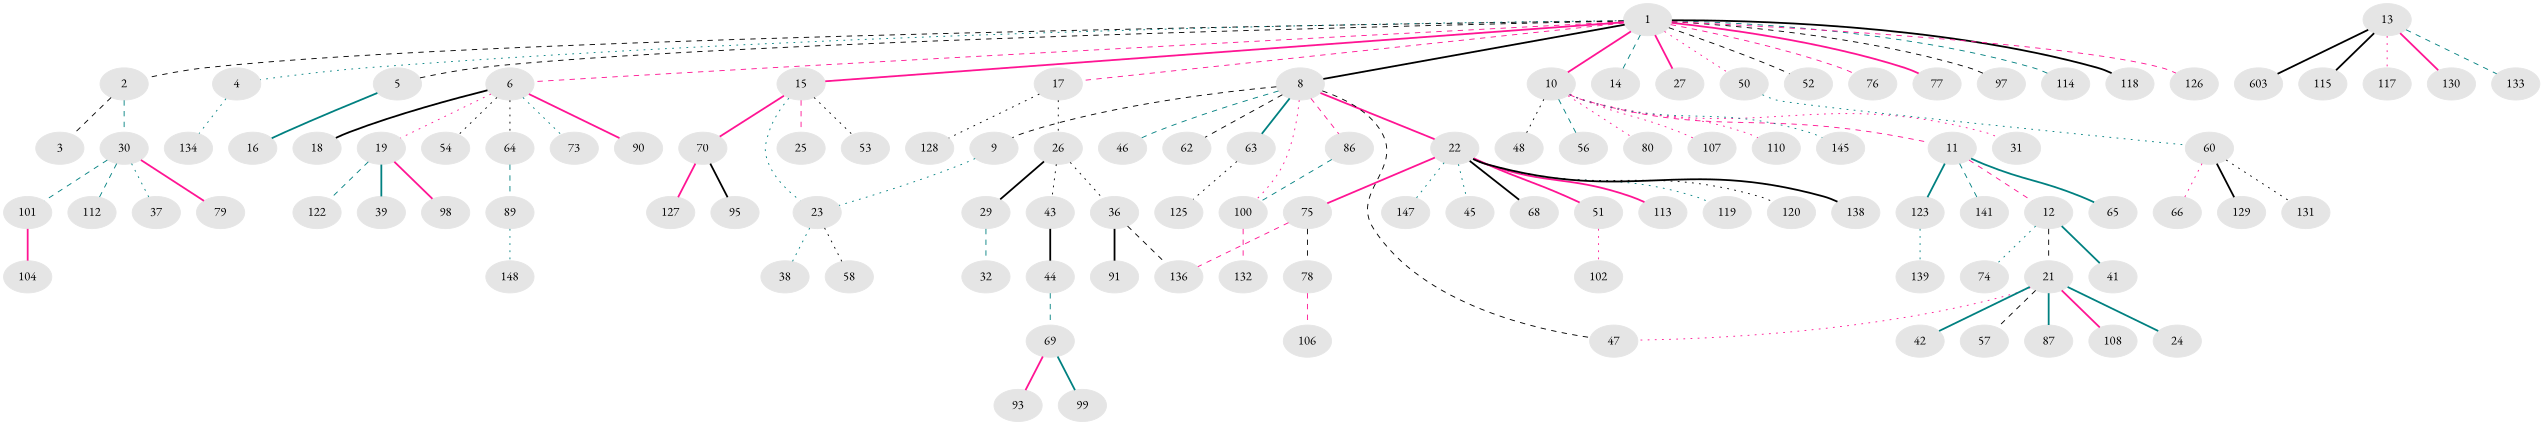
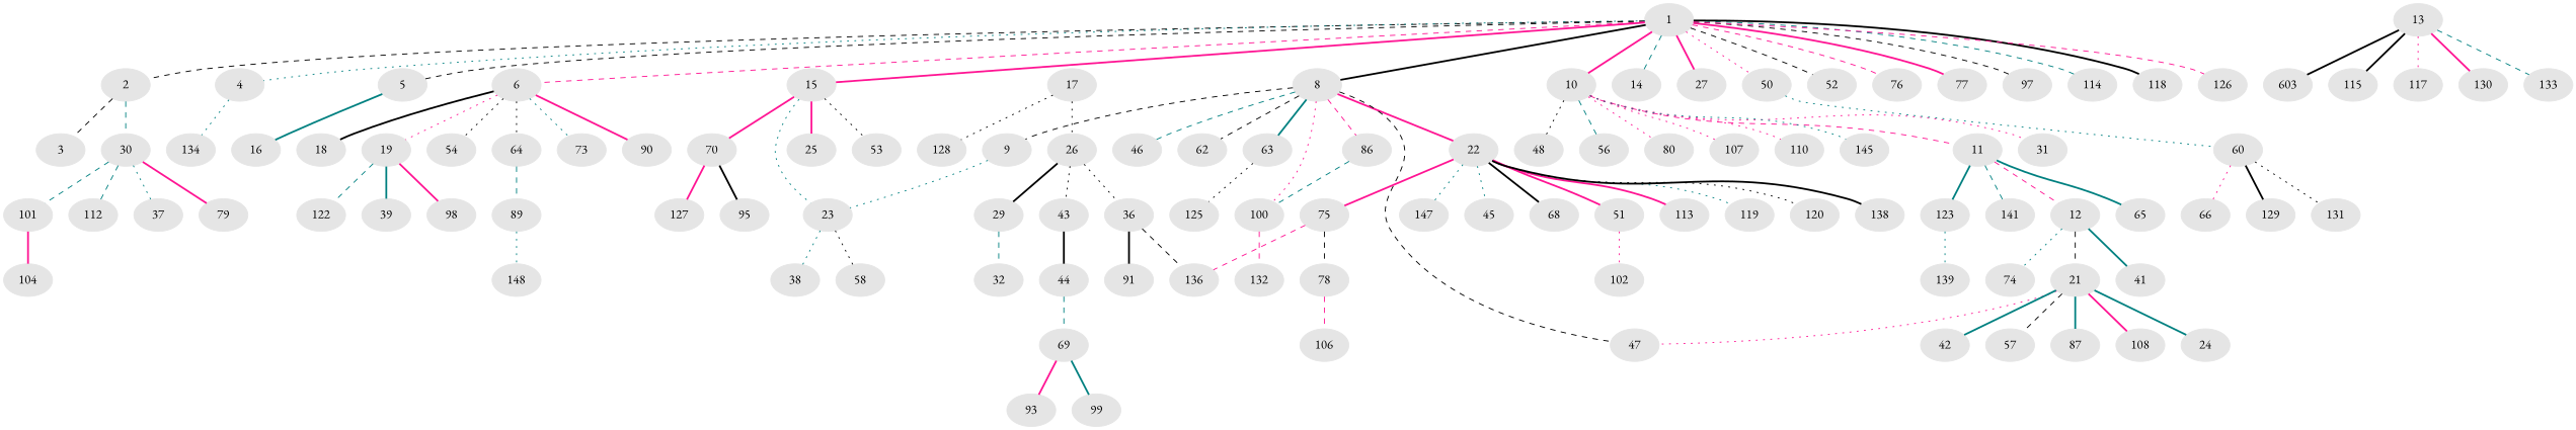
  graph {
    fontname="EB Garamond"
    node [color=gray90 fontname="EB Garamond" style=filled]
    edge [color=teal fontname="EB Garamond" style=bold]
    1 [super="+83"]
    2 [super="+121"]
    4 [super="+28"]
    5 [super="+140"]
    6 [super="+7"]
    8 [super="+20"]
    10 [super="+72"]
    14
    15 [super="+88"]
    17 [super="+111"]
    27
    50
    52
    76 [super="+105"]
    77
    97
    114
    118
    126
    3
    30 [super="+35"]
    134
    16
    18
    19 [super="+96"]
    54
    n27 [label=64 super="+116"]
    73
    90
    9
    22 [super="+64"]
    46
    47 [super="+124"]
    62
    63 [super="+135"]
    86
    100
    11 [super="+94"]
    31
    48
    56
    80 [super="+144"]
    107
    110
    145
    23 [super="+34"]
    25 [super="+61"]
    53
    70 [super="+84"]
    26 [super="+40"]
    128
    60 [super="+109"]
    37
    79 [super="+81"]
    101
    112 [super="+143"]
    39 [super="+85"]
    98
    122
    89
    13 [super="+59"]
    n62 [label=603]
    115
    117
    130
    133
    45
    51 [super="+142"]
    68
    75 [super="+92"]
    113
    119
    120
    138
    147
    125
    132
    38
    58
    12 [super="+33"]
    65
    123
    141
    21 [super="+49"]
    41
    74
    139
    24
    42
    57
    87
    108
    95
    127
    29 [super="+71"]
    36 [super="+55"]
    43
    102
    136
    78
    32 [super="+82"]
    91
    44 [super="+146"]
    104
    69 [super="+137"]
    93
    99
    66
    129
    131
    148
    106
    1 -- 2 [color=black style=dashed]
    1 -- 4 [style=dotted]
    1 -- 5 [color=black style=dashed]
    1 -- 6 [color=deeppink style=dashed]
    1 -- 8 [color=black]
    1 -- 10 [color=deeppink]
    1 -- 14 [style=dashed]
    1 -- 15 [color=deeppink]
-   1 -- 17 [color=deeppink style=dashed]
    1 -- 27 [color=deeppink]
    1 -- 50 [color=deeppink style=dotted]
    1 -- 52 [color=black style=dashed]
    1 -- 76 [color=deeppink style=dashed]
    1 -- 77 [color=deeppink]
    1 -- 97 [color=black style=dashed]
    1 -- 114 [style=dashed]
    1 -- 118 [color=black]
    1 -- 126 [color=deeppink style=dashed]
    2 -- 3 [color=black style=dashed]
    2 -- 30 [style=dashed]
    4 -- 134 [style=dotted]
    5 -- 16
    6 -- 18 [color=black]
    6 -- 19 [color=deeppink style=dotted]
    6 -- 54 [color=black style=dotted]
    6 -- n27 [color=black style=dotted]
    6 -- 73 [style=dotted]
    6 -- 90 [color=deeppink]
    8 -- 9 [color=black style=dashed]
    8 -- 22 [color=deeppink]
    8 -- 46 [style=dashed]
    8 -- 47 [color=black style=dashed]
    8 -- 62 [color=black style=dashed]
    8 -- 63
    8 -- 86 [color=deeppink style=dashed]
    8 -- 100 [color=deeppink style=dotted]
    10 -- 11 [color=deeppink style=dashed]
    10 -- 31 [color=deeppink style=dotted]
    10 -- 48 [color=black style=dotted]
    10 -- 56 [style=dashed]
    10 -- 80 [color=deeppink style=dotted]
    10 -- 107 [color=deeppink style=dotted]
    10 -- 110 [color=deeppink style=dotted]
    10 -- 145 [style=dotted]
    15 -- 23 [style=dotted]
-   15 -- 25 [color=deeppink style=dashed]
+   15 -- 25 [color=deeppink]
    15 -- 53 [color=black style=dotted]
    15 -- 70 [color=deeppink]
    17 -- 26 [color=black style=dotted]
    17 -- 128 [color=black style=dotted]
    50 -- 60 [style=dotted]
    30 -- 37 [style=dotted]
    30 -- 79 [color=deeppink]
    30 -- 101 [style=dashed]
    30 -- 112 [style=dashed]
    19 -- 39
    19 -- 98 [color=deeppink]
    19 -- 122 [style=dashed]
    n27 -- 89 [style=dashed]
    9 -- 23 [style=dotted]
    22 -- 45 [style=dotted]
    22 -- 51 [color=deeppink]
    22 -- 68 [color=black]
    22 -- 75 [color=deeppink]
    22 -- 113 [color=deeppink]
    22 -- 119 [style=dotted]
    22 -- 120 [color=black style=dotted]
    22 -- 138 [color=black]
    22 -- 147 [style=dotted]
    63 -- 125 [color=black style=dotted]
    86 -- 100 [style=dashed]
    100 -- 132 [color=deeppink style=dashed]
    11 -- 12 [color=deeppink style=dashed]
    11 -- 65
    11 -- 123
    11 -- 141 [style=dashed]
    23 -- 38 [style=dotted]
    23 -- 58 [color=black style=dotted]
    70 -- 95 [color=black]
    70 -- 127 [color=deeppink]
    26 -- 29 [color=black]
    26 -- 36 [color=black style=dotted]
    26 -- 43 [color=black style=dotted]
    60 -- 66 [color=deeppink style=dotted]
    60 -- 129 [color=black]
    60 -- 131 [color=black style=dotted]
    101 -- 104 [color=deeppink]
    89 -- 148 [style=dotted]
    13 -- n62 [color=black]
    13 -- 115 [color=black]
    13 -- 117 [color=deeppink style=dotted]
    13 -- 130 [color=deeppink]
    13 -- 133 [style=dashed]
    51 -- 102 [color=deeppink style=dotted]
    75 -- 136 [color=deeppink style=dashed]
    75 -- 78 [color=black style=dashed]
    12 -- 21 [color=black style=dashed]
    12 -- 41
    12 -- 74 [style=dotted]
    123 -- 139 [style=dotted]
    21 -- 47 [color=deeppink style=dotted]
    21 -- 24
    21 -- 42
    21 -- 57 [color=black style=dashed]
    21 -- 87
    21 -- 108 [color=deeppink]
    29 -- 32 [style=dashed]
    36 -- 136 [color=black style=dashed]
    36 -- 91 [color=black]
    43 -- 44 [color=black]
    78 -- 106 [color=deeppink style=dashed]
    44 -- 69 [style=dashed]
    69 -- 93 [color=deeppink]
    69 -- 99
  }
